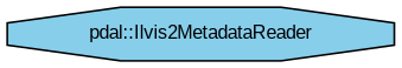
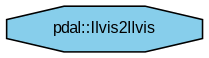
  digraph {
    rankdir=LR
    fontname="Liberation Sans"
-   n1 [color=black fillcolor=skyblue fontname="Liberation Sans" fontsize=10 height=0.2 label="pdal::Ilvis2MetadataReader" shape=octagon style=filled width=0.4]
+   n1 [color=black fillcolor=skyblue fontname="Liberation Sans" fontsize=10 height=0.2 label="pdal::Ilvis2Ilvis" shape=octagon style=filled width=0.4]
  }
